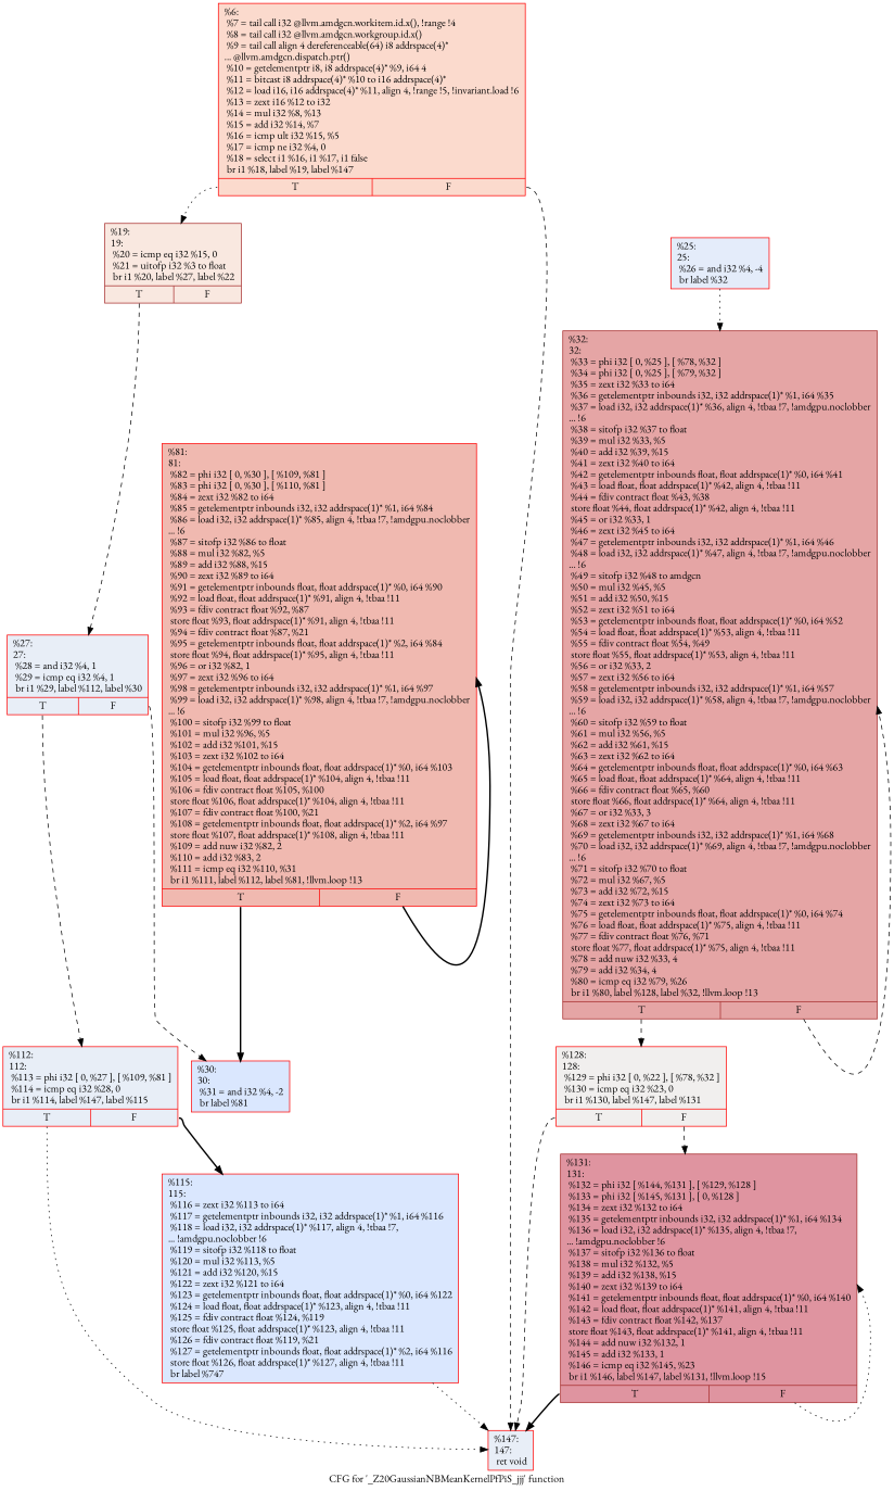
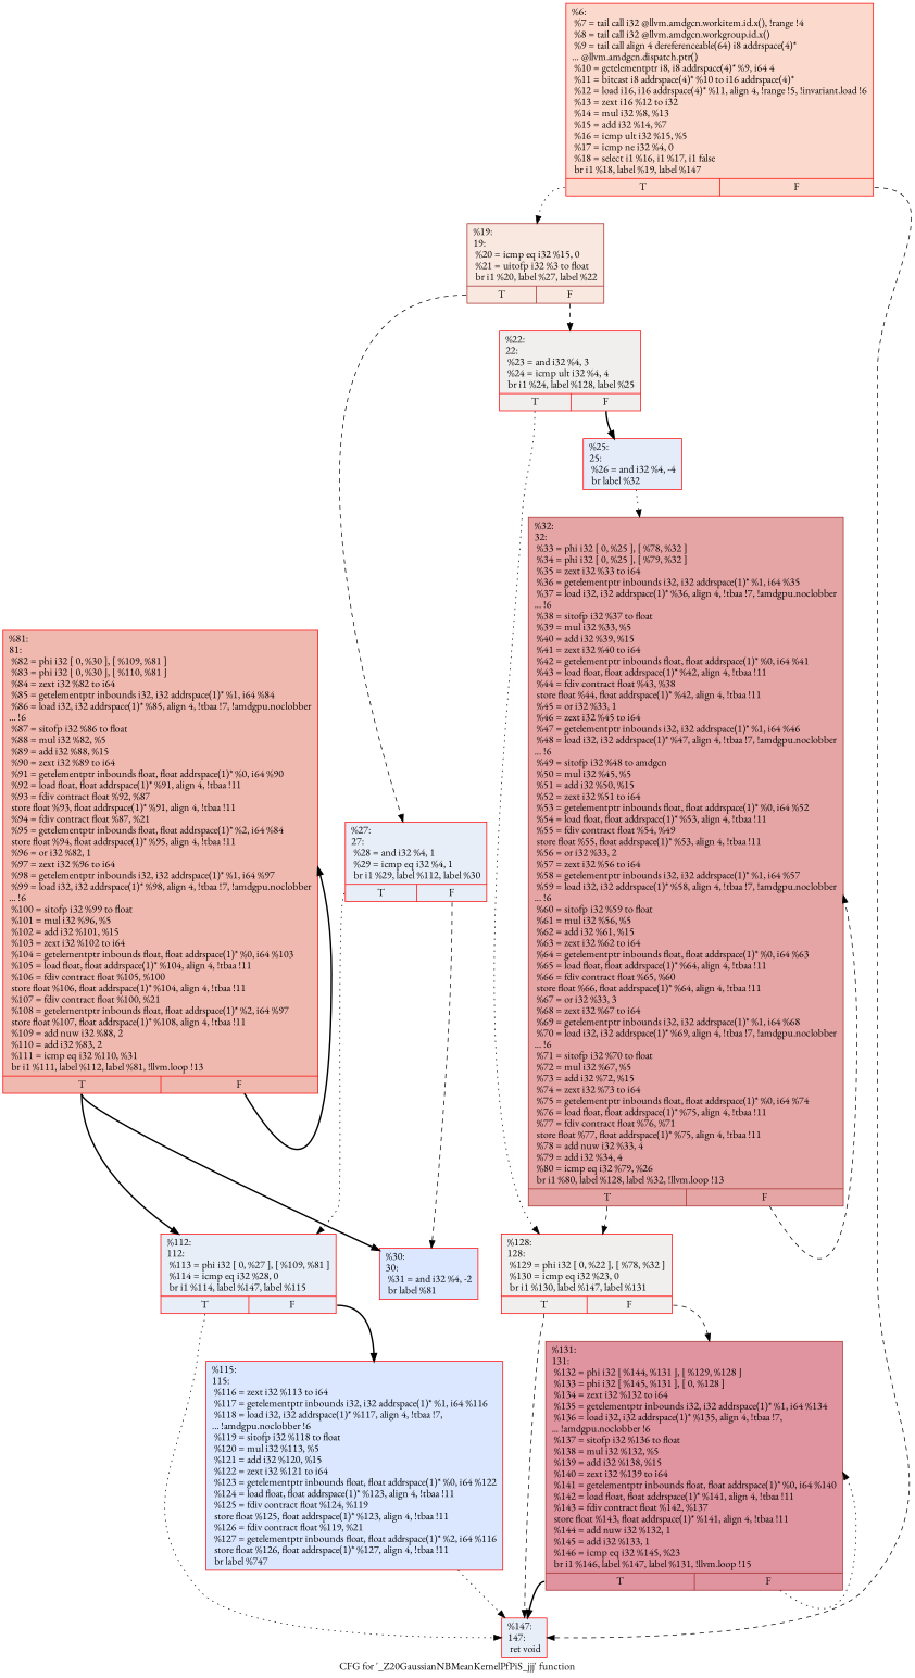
  digraph {
    fontname="EB Garamond"
    label="CFG for '_Z20GaussianNBMeanKernelPfPiS_jjj' function"
    node [color=red fillcolor="#cbd8ee70" fontname="EB Garamond" shape=record style=filled]
    edge [fontname="EB Garamond" style=dashed tailport=s0]
    n1 [fillcolor="#f7ac8e70" label="{%6:\l  %7 = tail call i32 @llvm.amdgcn.workitem.id.x(), !range !4\l  %8 = tail call i32 @llvm.amdgcn.workgroup.id.x()\l  %9 = tail call align 4 dereferenceable(64) i8 addrspace(4)*\l... @llvm.amdgcn.dispatch.ptr()\l  %10 = getelementptr i8, i8 addrspace(4)* %9, i64 4\l  %11 = bitcast i8 addrspace(4)* %10 to i16 addrspace(4)*\l  %12 = load i16, i16 addrspace(4)* %11, align 4, !range !5, !invariant.load !6\l  %13 = zext i16 %12 to i32\l  %14 = mul i32 %8, %13\l  %15 = add i32 %14, %7\l  %16 = icmp ult i32 %15, %5\l  %17 = icmp ne i32 %4, 0\l  %18 = select i1 %16, i1 %17, i1 false\l  br i1 %18, label %19, label %147\l|{<s0>T|<s1>F}}"]
    n2 [color=brown fillcolor="#f1ccb870" label="{%19:\l19:                                               \l  %20 = icmp eq i32 %15, 0\l  %21 = uitofp i32 %3 to float\l  br i1 %20, label %27, label %22\l|{<s0>T|<s1>F}}"]
    n3 [label="{%147:\l147:                                              \l  ret void\l}"]
    n4 [label="{%27:\l27:                                               \l  %28 = and i32 %4, 1\l  %29 = icmp eq i32 %4, 1\l  br i1 %29, label %112, label %30\l|{<s0>T|<s1>F}}"]
+   n5 [fillcolor="#e0dbd870" label="{%22:\l22:                                               \l  %23 = and i32 %4, 3\l  %24 = icmp ult i32 %4, 4\l  br i1 %24, label %128, label %25\l|{<s0>T|<s1>F}}"]
    n6 [label="{%112:\l112:                                              \l  %113 = phi i32 [ 0, %27 ], [ %109, %81 ]\l  %114 = icmp eq i32 %28, 0\l  br i1 %114, label %147, label %115\l|{<s0>T|<s1>F}}"]
    n7 [fillcolor="#abc8fd70" label="{%30:\l30:                                               \l  %31 = and i32 %4, -2\l  br label %81\l}"]
    n8 [fillcolor="#e0dbd870" label="{%128:\l128:                                              \l  %129 = phi i32 [ 0, %22 ], [ %78, %32 ]\l  %130 = icmp eq i32 %23, 0\l  br i1 %130, label %147, label %131\l|{<s0>T|<s1>F}}"]
    n9 [fillcolor="#c1d4f470" label="{%25:\l25:                                               \l  %26 = and i32 %4, -4\l  br label %32\l}"]
    n10 [fillcolor="#abc8fd70" label="{%115:\l115:                                              \l  %116 = zext i32 %113 to i64\l  %117 = getelementptr inbounds i32, i32 addrspace(1)* %1, i64 %116\l  %118 = load i32, i32 addrspace(1)* %117, align 4, !tbaa !7,\l... !amdgpu.noclobber !6\l  %119 = sitofp i32 %118 to float\l  %120 = mul i32 %113, %5\l  %121 = add i32 %120, %15\l  %122 = zext i32 %121 to i64\l  %123 = getelementptr inbounds float, float addrspace(1)* %0, i64 %122\l  %124 = load float, float addrspace(1)* %123, align 4, !tbaa !11\l  %125 = fdiv contract float %124, %119\l  store float %125, float addrspace(1)* %123, align 4, !tbaa !11\l  %126 = fdiv contract float %119, %21\l  %127 = getelementptr inbounds float, float addrspace(1)* %2, i64 %116\l  store float %126, float addrspace(1)* %127, align 4, !tbaa !11\l  br label %747\l}"]
    n11 [color=brown fillcolor="#b70d2870" label="{%131:\l131:                                              \l  %132 = phi i32 [ %144, %131 ], [ %129, %128 ]\l  %133 = phi i32 [ %145, %131 ], [ 0, %128 ]\l  %134 = zext i32 %132 to i64\l  %135 = getelementptr inbounds i32, i32 addrspace(1)* %1, i64 %134\l  %136 = load i32, i32 addrspace(1)* %135, align 4, !tbaa !7,\l... !amdgpu.noclobber !6\l  %137 = sitofp i32 %136 to float\l  %138 = mul i32 %132, %5\l  %139 = add i32 %138, %15\l  %140 = zext i32 %139 to i64\l  %141 = getelementptr inbounds float, float addrspace(1)* %0, i64 %140\l  %142 = load float, float addrspace(1)* %141, align 4, !tbaa !11\l  %143 = fdiv contract float %142, %137\l  store float %143, float addrspace(1)* %141, align 4, !tbaa !11\l  %144 = add nuw i32 %132, 1\l  %145 = add i32 %133, 1\l  %146 = icmp eq i32 %145, %23\l  br i1 %146, label %147, label %131, !llvm.loop !15\l|{<s0>T|<s1>F}}"]
    n12 [color=brown fillcolor="#c5333470" label="{%32:\l32:                                               \l  %33 = phi i32 [ 0, %25 ], [ %78, %32 ]\l  %34 = phi i32 [ 0, %25 ], [ %79, %32 ]\l  %35 = zext i32 %33 to i64\l  %36 = getelementptr inbounds i32, i32 addrspace(1)* %1, i64 %35\l  %37 = load i32, i32 addrspace(1)* %36, align 4, !tbaa !7, !amdgpu.noclobber\l... !6\l  %38 = sitofp i32 %37 to float\l  %39 = mul i32 %33, %5\l  %40 = add i32 %39, %15\l  %41 = zext i32 %40 to i64\l  %42 = getelementptr inbounds float, float addrspace(1)* %0, i64 %41\l  %43 = load float, float addrspace(1)* %42, align 4, !tbaa !11\l  %44 = fdiv contract float %43, %38\l  store float %44, float addrspace(1)* %42, align 4, !tbaa !11\l  %45 = or i32 %33, 1\l  %46 = zext i32 %45 to i64\l  %47 = getelementptr inbounds i32, i32 addrspace(1)* %1, i64 %46\l  %48 = load i32, i32 addrspace(1)* %47, align 4, !tbaa !7, !amdgpu.noclobber\l... !6\l  %49 = sitofp i32 %48 to amdgcn\l  %50 = mul i32 %45, %5\l  %51 = add i32 %50, %15\l  %52 = zext i32 %51 to i64\l  %53 = getelementptr inbounds float, float addrspace(1)* %0, i64 %52\l  %54 = load float, float addrspace(1)* %53, align 4, !tbaa !11\l  %55 = fdiv contract float %54, %49\l  store float %55, float addrspace(1)* %53, align 4, !tbaa !11\l  %56 = or i32 %33, 2\l  %57 = zext i32 %56 to i64\l  %58 = getelementptr inbounds i32, i32 addrspace(1)* %1, i64 %57\l  %59 = load i32, i32 addrspace(1)* %58, align 4, !tbaa !7, !amdgpu.noclobber\l... !6\l  %60 = sitofp i32 %59 to float\l  %61 = mul i32 %56, %5\l  %62 = add i32 %61, %15\l  %63 = zext i32 %62 to i64\l  %64 = getelementptr inbounds float, float addrspace(1)* %0, i64 %63\l  %65 = load float, float addrspace(1)* %64, align 4, !tbaa !11\l  %66 = fdiv contract float %65, %60\l  store float %66, float addrspace(1)* %64, align 4, !tbaa !11\l  %67 = or i32 %33, 3\l  %68 = zext i32 %67 to i64\l  %69 = getelementptr inbounds i32, i32 addrspace(1)* %1, i64 %68\l  %70 = load i32, i32 addrspace(1)* %69, align 4, !tbaa !7, !amdgpu.noclobber\l... !6\l  %71 = sitofp i32 %70 to float\l  %72 = mul i32 %67, %5\l  %73 = add i32 %72, %15\l  %74 = zext i32 %73 to i64\l  %75 = getelementptr inbounds float, float addrspace(1)* %0, i64 %74\l  %76 = load float, float addrspace(1)* %75, align 4, !tbaa !11\l  %77 = fdiv contract float %76, %71\l  store float %77, float addrspace(1)* %75, align 4, !tbaa !11\l  %78 = add nuw i32 %33, 4\l  %79 = add i32 %34, 4\l  %80 = icmp eq i32 %79, %26\l  br i1 %80, label %128, label %32, !llvm.loop !13\l|{<s0>T|<s1>F}}"]
-   n13 [fillcolor="#de614d70" label="{%81:\l81:                                               \l  %82 = phi i32 [ 0, %30 ], [ %109, %81 ]\l  %83 = phi i32 [ 0, %30 ], [ %110, %81 ]\l  %84 = zext i32 %82 to i64\l  %85 = getelementptr inbounds i32, i32 addrspace(1)* %1, i64 %84\l  %86 = load i32, i32 addrspace(1)* %85, align 4, !tbaa !7, !amdgpu.noclobber\l... !6\l  %87 = sitofp i32 %86 to float\l  %88 = mul i32 %82, %5\l  %89 = add i32 %88, %15\l  %90 = zext i32 %89 to i64\l  %91 = getelementptr inbounds float, float addrspace(1)* %0, i64 %90\l  %92 = load float, float addrspace(1)* %91, align 4, !tbaa !11\l  %93 = fdiv contract float %92, %87\l  store float %93, float addrspace(1)* %91, align 4, !tbaa !11\l  %94 = fdiv contract float %87, %21\l  %95 = getelementptr inbounds float, float addrspace(1)* %2, i64 %84\l  store float %94, float addrspace(1)* %95, align 4, !tbaa !11\l  %96 = or i32 %82, 1\l  %97 = zext i32 %96 to i64\l  %98 = getelementptr inbounds i32, i32 addrspace(1)* %1, i64 %97\l  %99 = load i32, i32 addrspace(1)* %98, align 4, !tbaa !7, !amdgpu.noclobber\l... !6\l  %100 = sitofp i32 %99 to float\l  %101 = mul i32 %96, %5\l  %102 = add i32 %101, %15\l  %103 = zext i32 %102 to i64\l  %104 = getelementptr inbounds float, float addrspace(1)* %0, i64 %103\l  %105 = load float, float addrspace(1)* %104, align 4, !tbaa !11\l  %106 = fdiv contract float %105, %100\l  store float %106, float addrspace(1)* %104, align 4, !tbaa !11\l  %107 = fdiv contract float %100, %21\l  %108 = getelementptr inbounds float, float addrspace(1)* %2, i64 %97\l  store float %107, float addrspace(1)* %108, align 4, !tbaa !11\l  %109 = add nuw i32 %82, 2\l  %110 = add i32 %83, 2\l  %111 = icmp eq i32 %110, %31\l  br i1 %111, label %112, label %81, !llvm.loop !13\l|{<s0>T|<s1>F}}"]
+   n13 [fillcolor="#de614d70" label="{%81:\l81:                                               \l  %82 = phi i32 [ 0, %30 ], [ %109, %81 ]\l  %83 = phi i32 [ 0, %30 ], [ %110, %81 ]\l  %84 = zext i32 %82 to i64\l  %85 = getelementptr inbounds i32, i32 addrspace(1)* %1, i64 %84\l  %86 = load i32, i32 addrspace(1)* %85, align 4, !tbaa !7, !amdgpu.noclobber\l... !6\l  %87 = sitofp i32 %86 to float\l  %88 = mul i32 %82, %5\l  %89 = add i32 %88, %15\l  %90 = zext i32 %89 to i64\l  %91 = getelementptr inbounds float, float addrspace(1)* %0, i64 %90\l  %92 = load float, float addrspace(1)* %91, align 4, !tbaa !11\l  %93 = fdiv contract float %92, %87\l  store float %93, float addrspace(1)* %91, align 4, !tbaa !11\l  %94 = fdiv contract float %87, %21\l  %95 = getelementptr inbounds float, float addrspace(1)* %2, i64 %84\l  store float %94, float addrspace(1)* %95, align 4, !tbaa !11\l  %96 = or i32 %82, 1\l  %97 = zext i32 %96 to i64\l  %98 = getelementptr inbounds i32, i32 addrspace(1)* %1, i64 %97\l  %99 = load i32, i32 addrspace(1)* %98, align 4, !tbaa !7, !amdgpu.noclobber\l... !6\l  %100 = sitofp i32 %99 to float\l  %101 = mul i32 %96, %5\l  %102 = add i32 %101, %15\l  %103 = zext i32 %102 to i64\l  %104 = getelementptr inbounds float, float addrspace(1)* %0, i64 %103\l  %105 = load float, float addrspace(1)* %104, align 4, !tbaa !11\l  %106 = fdiv contract float %105, %100\l  store float %106, float addrspace(1)* %104, align 4, !tbaa !11\l  %107 = fdiv contract float %100, %21\l  %108 = getelementptr inbounds float, float addrspace(1)* %2, i64 %97\l  store float %107, float addrspace(1)* %108, align 4, !tbaa !11\l  %109 = add nuw i32 %88, 2\l  %110 = add i32 %83, 2\l  %111 = icmp eq i32 %110, %31\l  br i1 %111, label %112, label %81, !llvm.loop !13\l|{<s0>T|<s1>F}}"]
    n1 -> n2 [style=dotted]
    n1 -> n3 [tailport=s1]
    n2 -> n4
-   n4 -> n6
+   n2 -> n5 [tailport=s1]
+   n4 -> n6 [style=dotted]
    n4 -> n7 [tailport=s1]
+   n5 -> n8 [style=dotted]
+   n5 -> n9 [style=bold tailport=s1]
    n6 -> n3 [style=dotted]
    n6 -> n10 [style=bold tailport=s1]
    n8 -> n3
    n8 -> n11 [tailport=s1]
    n9 -> n12 [style=dotted]
    n10 -> n3 [style=dotted]
    n11 -> n3 [style=bold]
    n11 -> n11 [style=dotted tailport=s1]
    n12 -> n8
    n12 -> n12 [tailport=s1]
+   n13 -> n6 [style=bold]
    n13 -> n7 [style=bold]
    n13 -> n13 [style=bold tailport=s1]
  }
